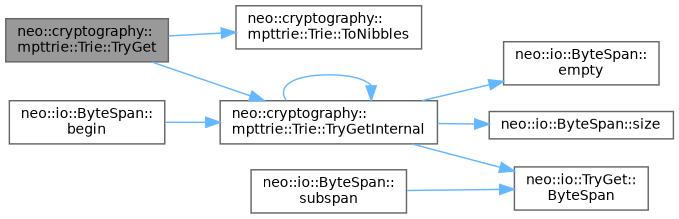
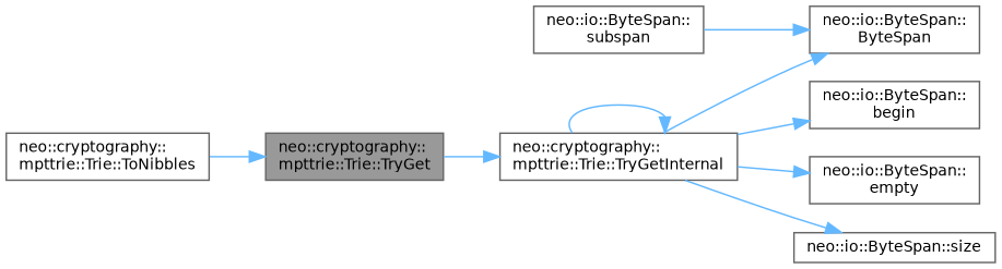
  digraph {
    rankdir=LR
    node [color=grey40 fillcolor=white fontname=Helvetica fontsize=10 shape=box style=filled]
    edge [color=steelblue1 fontname=Helvetica fontsize=10 labelfontname=Helvetica labelfontsize=10 style=solid]
    n1 [color=gray40 fillcolor=grey60 fontcolor=black height=0.2 label="neo::cryptography::\lmpttrie::Trie::TryGet" width=0.4]
    n2 [height=0.2 label="neo::cryptography::\lmpttrie::Trie::ToNibbles" width=0.4]
    n3 [height=0.2 label="neo::cryptography::\lmpttrie::Trie::TryGetInternal" width=0.4]
    n4 [height=0.2 label="neo::io::ByteSpan::\lbegin" width=0.4]
    n5 [height=0.2 label="neo::io::ByteSpan::\lempty" width=0.4]
    n6 [height=0.2 label="neo::io::ByteSpan::size" width=0.4]
-   n7 [height=0.2 label="neo::io::TryGet::\lByteSpan" width=0.4]
+   n7 [height=0.2 label="neo::io::ByteSpan::\lByteSpan" width=0.4]
    n8 [height=0.2 label="neo::io::ByteSpan::\lsubspan" width=0.4]
-   n1 -> n2
+   n2 -> n1
    n1 -> n3
    n3 -> n3
-   n4 -> n3
+   n3 -> n4
    n3 -> n5
    n3 -> n6
    n3 -> n7
    n8 -> n7
  }
